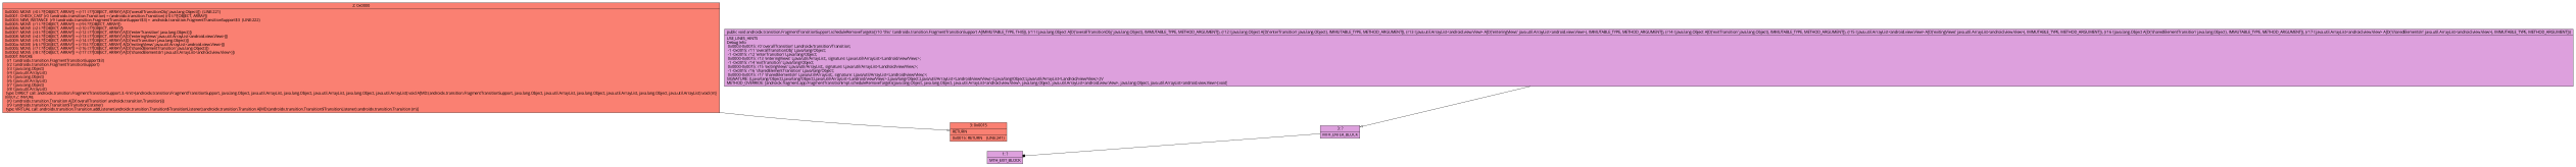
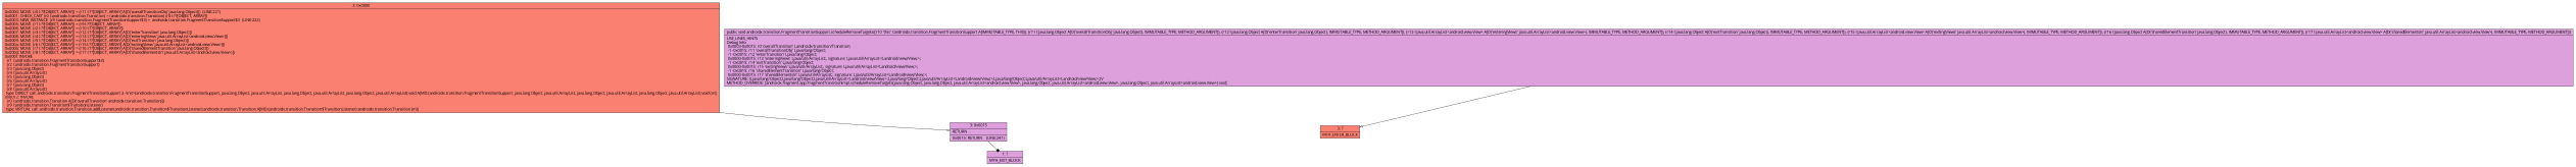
  digraph {
    fontname="Open Sans"
    node [fillcolor=plum fontname="Open Sans" shape=record style=filled]
    edge [arrowhead=onormal fontname="Open Sans"]
-   n1 [label="{0\:\ ?|MTH_ENTER_BLOCK\l}"]
+   n1 [fillcolor=salmon label="{0\:\ ?|MTH_ENTER_BLOCK\l}"]
    n2 [fillcolor=salmon label="{2\:\ 0x0000|0x0000: MOVE  (r0 I:??[OBJECT, ARRAY]) = (r11 I:??[OBJECT, ARRAY] A[D('overallTransitionObj' java.lang.Object)])  (LINE:221)\l0x0001: CHECK_CAST (r0 I:androidx.transition.Transition) = (androidx.transition.Transition) (r0 I:??[OBJECT, ARRAY]) \l0x0003: NEW_INSTANCE  (r9 I:androidx.transition.FragmentTransitionSupport$3) =  androidx.transition.FragmentTransitionSupport$3  (LINE:222)\l0x0005: MOVE  (r1 I:??[OBJECT, ARRAY]) = (r9 I:??[OBJECT, ARRAY]) \l0x0006: MOVE  (r2 I:??[OBJECT, ARRAY]) = (r10 I:??[OBJECT, ARRAY]) \l0x0007: MOVE  (r3 I:??[OBJECT, ARRAY]) = (r12 I:??[OBJECT, ARRAY] A[D('enterTransition' java.lang.Object)]) \l0x0008: MOVE  (r4 I:??[OBJECT, ARRAY]) = (r13 I:??[OBJECT, ARRAY] A[D('enteringViews' java.util.ArrayList\<android.view.View\>)]) \l0x0009: MOVE  (r5 I:??[OBJECT, ARRAY]) = (r14 I:??[OBJECT, ARRAY] A[D('exitTransition' java.lang.Object)]) \l0x000a: MOVE  (r6 I:??[OBJECT, ARRAY]) = (r15 I:??[OBJECT, ARRAY] A[D('exitingViews' java.util.ArrayList\<android.view.View\>)]) \l0x000b: MOVE  (r7 I:??[OBJECT, ARRAY]) = (r16 I:??[OBJECT, ARRAY] A[D('sharedElementTransition' java.lang.Object)]) \l0x000d: MOVE  (r8 I:??[OBJECT, ARRAY]) = (r17 I:??[OBJECT, ARRAY] A[D('sharedElementsIn' java.util.ArrayList\<android.view.View\>)]) \l0x000f: INVOKE  \l  (r1 I:androidx.transition.FragmentTransitionSupport$3)\l  (r2 I:androidx.transition.FragmentTransitionSupport)\l  (r3 I:java.lang.Object)\l  (r4 I:java.util.ArrayList)\l  (r5 I:java.lang.Object)\l  (r6 I:java.util.ArrayList)\l  (r7 I:java.lang.Object)\l  (r8 I:java.util.ArrayList)\l type: DIRECT call: androidx.transition.FragmentTransitionSupport.3.\<init\>(androidx.transition.FragmentTransitionSupport, java.lang.Object, java.util.ArrayList, java.lang.Object, java.util.ArrayList, java.lang.Object, java.util.ArrayList):void A[MD:(androidx.transition.FragmentTransitionSupport, java.lang.Object, java.util.ArrayList, java.lang.Object, java.util.ArrayList, java.lang.Object, java.util.ArrayList):void (m)]\l0x0012: INVOKE  \l  (r0 I:androidx.transition.Transition A[D('overallTransition' androidx.transition.Transition)])\l  (r9 I:androidx.transition.Transition$TransitionListener)\l type: VIRTUAL call: androidx.transition.Transition.addListener(androidx.transition.Transition$TransitionListener):androidx.transition.Transition A[MD:(androidx.transition.Transition$TransitionListener):androidx.transition.Transition (m)]\l}"]
-   n3 [fillcolor=salmon label="{3\:\ 0x0015|RETURN\l|0x0015: RETURN    (LINE:241)\l}"]
+   n3 [label="{3\:\ 0x0015|RETURN\l|0x0015: RETURN    (LINE:241)\l}"]
    n4 [label="{1\:\ ?|MTH_EXIT_BLOCK\l}"]
    n5 [label="{public void androidx.transition.FragmentTransitionSupport.scheduleRemoveTargets((r10 'this' I:androidx.transition.FragmentTransitionSupport A[IMMUTABLE_TYPE, THIS]), (r11 I:java.lang.Object A[D('overallTransitionObj' java.lang.Object), IMMUTABLE_TYPE, METHOD_ARGUMENT]), (r12 I:java.lang.Object A[D('enterTransition' java.lang.Object), IMMUTABLE_TYPE, METHOD_ARGUMENT]), (r13 I:java.util.ArrayList\<android.view.View\> A[D('enteringViews' java.util.ArrayList\<android.view.View\>), IMMUTABLE_TYPE, METHOD_ARGUMENT]), (r14 I:java.lang.Object A[D('exitTransition' java.lang.Object), IMMUTABLE_TYPE, METHOD_ARGUMENT]), (r15 I:java.util.ArrayList\<android.view.View\> A[D('exitingViews' java.util.ArrayList\<android.view.View\>), IMMUTABLE_TYPE, METHOD_ARGUMENT]), (r16 I:java.lang.Object A[D('sharedElementTransition' java.lang.Object), IMMUTABLE_TYPE, METHOD_ARGUMENT]), (r17 I:java.util.ArrayList\<android.view.View\> A[D('sharedElementsIn' java.util.ArrayList\<android.view.View\>), IMMUTABLE_TYPE, METHOD_ARGUMENT]))  | USE_LINES_HINTS\lDebug Info:\l  0x0003\-0x0015: r0 'overallTransition' Landroidx\/transition\/Transition;\l  \-1 \-0x0015: r11 'overallTransitionObj' Ljava\/lang\/Object;\l  \-1 \-0x0015: r12 'enterTransition' Ljava\/lang\/Object;\l  0x0000\-0x0015: r13 'enteringViews' Ljava\/util\/ArrayList;, signature: Ljava\/util\/ArrayList\<Landroid\/view\/View;\>;\l  \-1 \-0x0015: r14 'exitTransition' Ljava\/lang\/Object;\l  0x0000\-0x0015: r15 'exitingViews' Ljava\/util\/ArrayList;, signature: Ljava\/util\/ArrayList\<Landroid\/view\/View;\>;\l  \-1 \-0x0015: r16 'sharedElementTransition' Ljava\/lang\/Object;\l  0x0000\-0x0015: r17 'sharedElementsIn' Ljava\/util\/ArrayList;, signature: Ljava\/util\/ArrayList\<Landroid\/view\/View;\>;\lSIGNATURE: (Ljava\/lang\/Object;Ljava\/lang\/Object;Ljava\/util\/ArrayList\<Landroid\/view\/View;\>;Ljava\/lang\/Object;Ljava\/util\/ArrayList\<Landroid\/view\/View;\>;Ljava\/lang\/Object;Ljava\/util\/ArrayList\<Landroid\/view\/View;\>;)V\lMETHOD_OVERRIDE: [androidx.fragment.app.FragmentTransitionImpl.scheduleRemoveTargets(java.lang.Object, java.lang.Object, java.util.ArrayList\<android.view.View\>, java.lang.Object, java.util.ArrayList\<android.view.View\>, java.lang.Object, java.util.ArrayList\<android.view.View\>):void]\l}"]
    n2 -> n3
-   n1 -> n4 [arrowhead=box]
+   n3 -> n4 [arrowhead=box]
    n5 -> n1
  }
